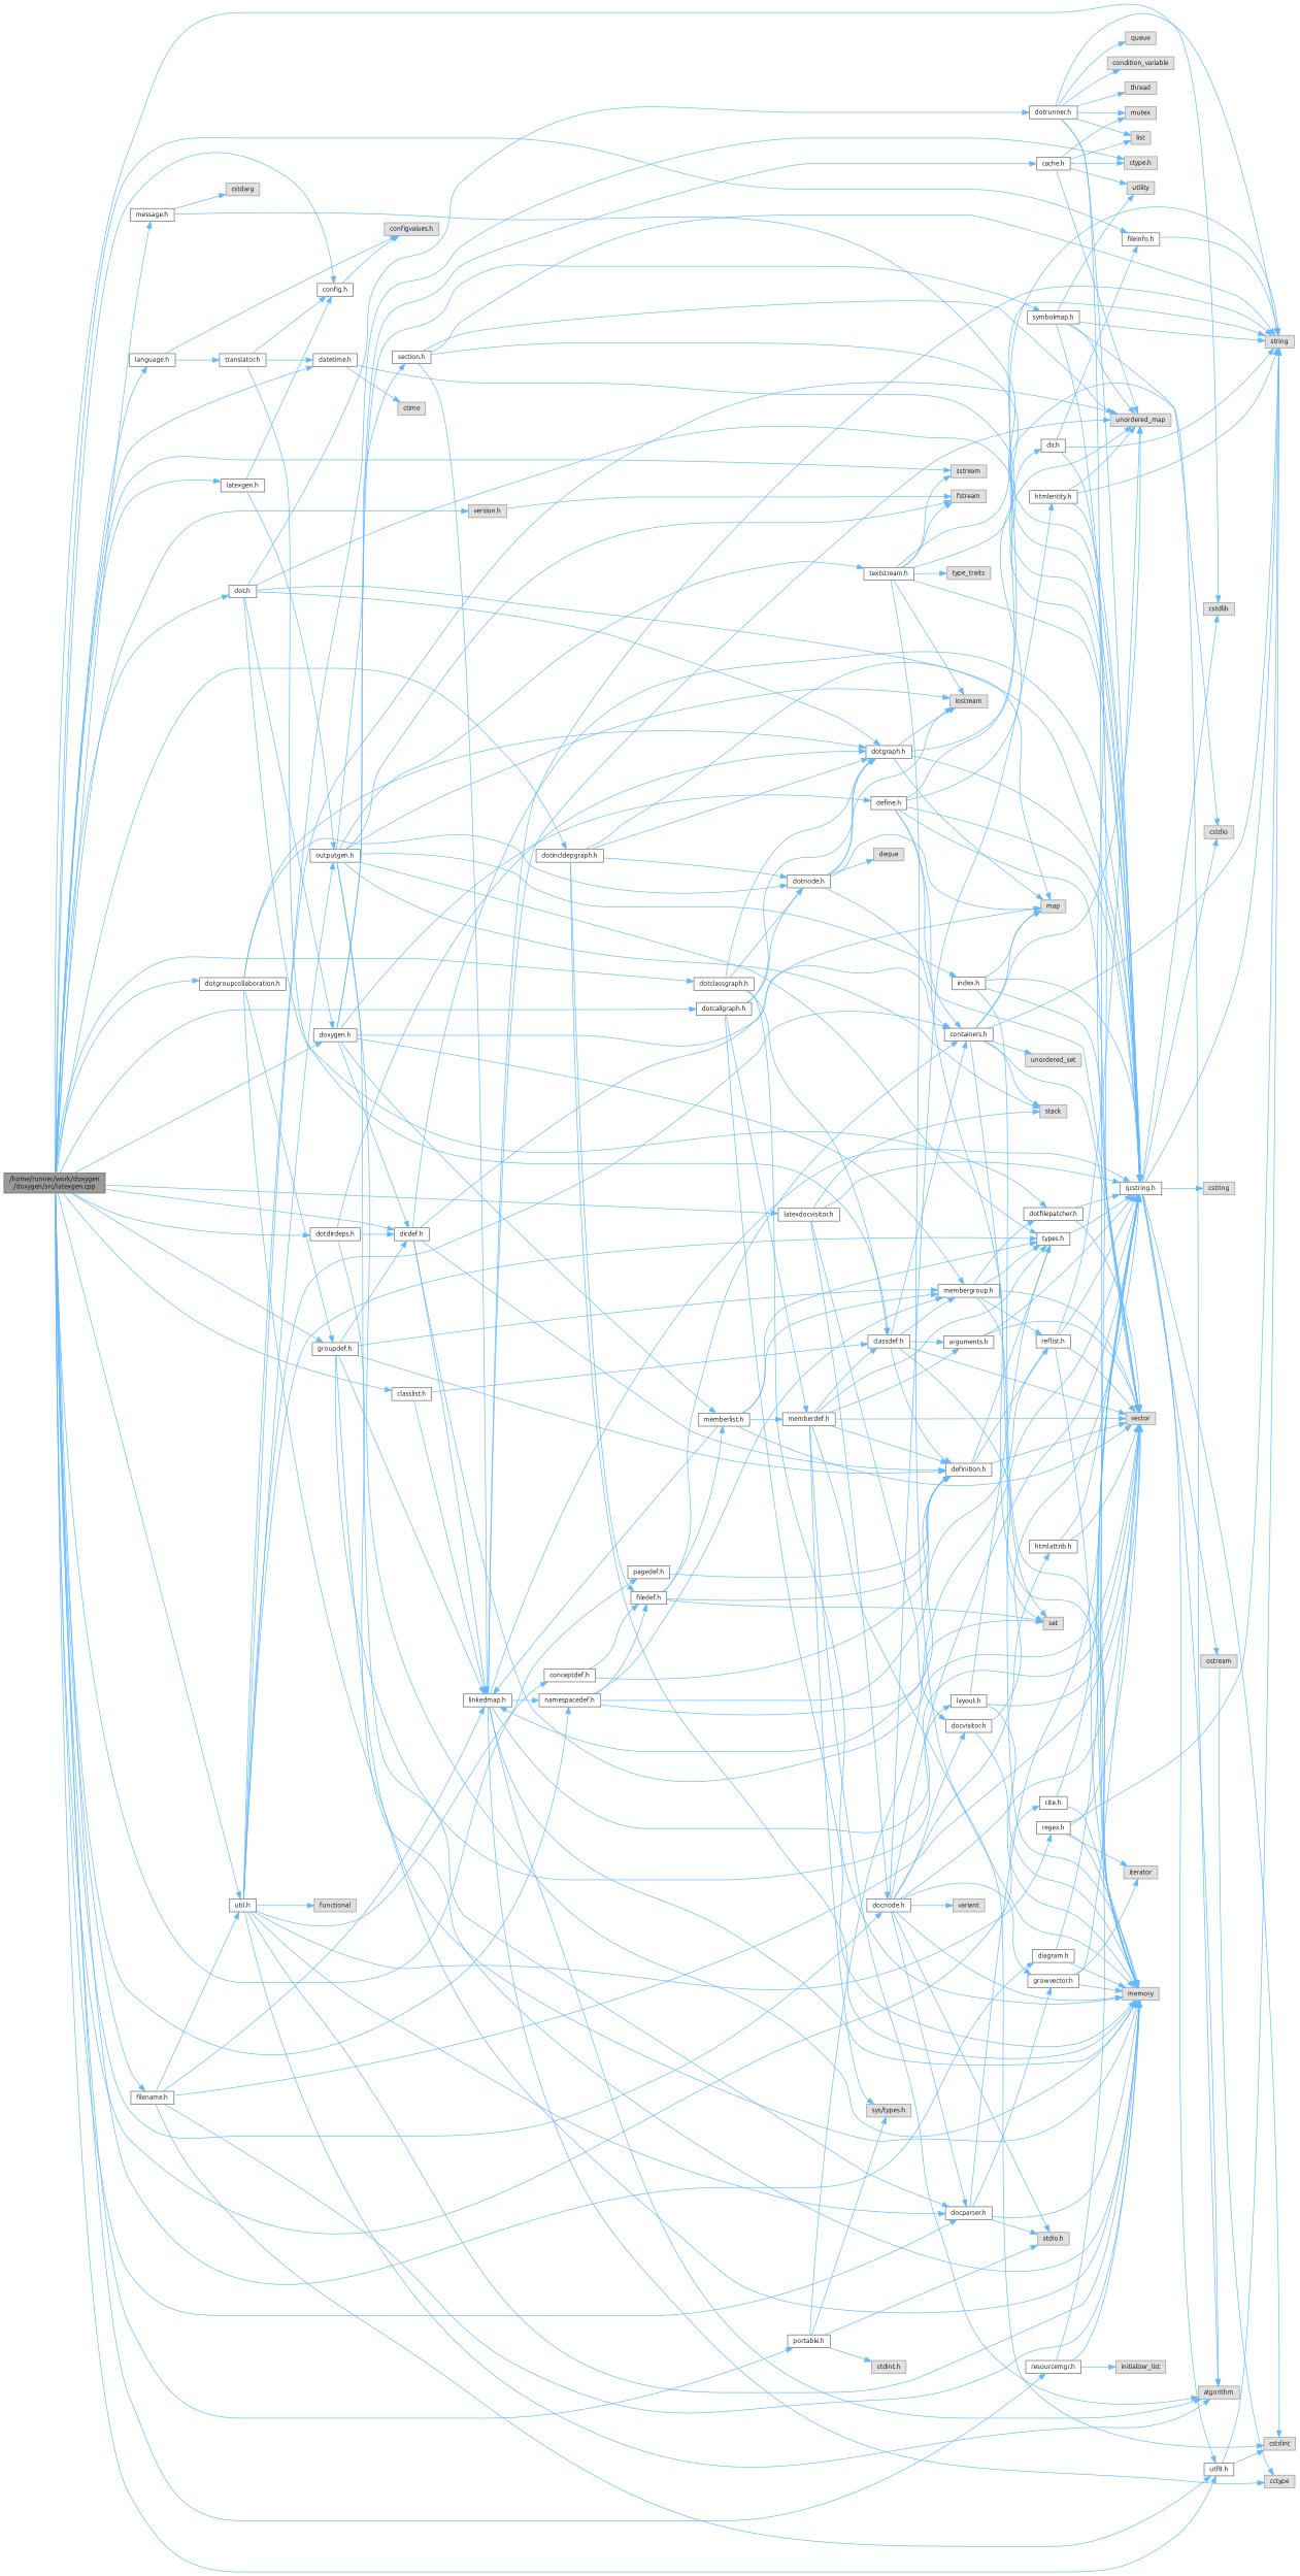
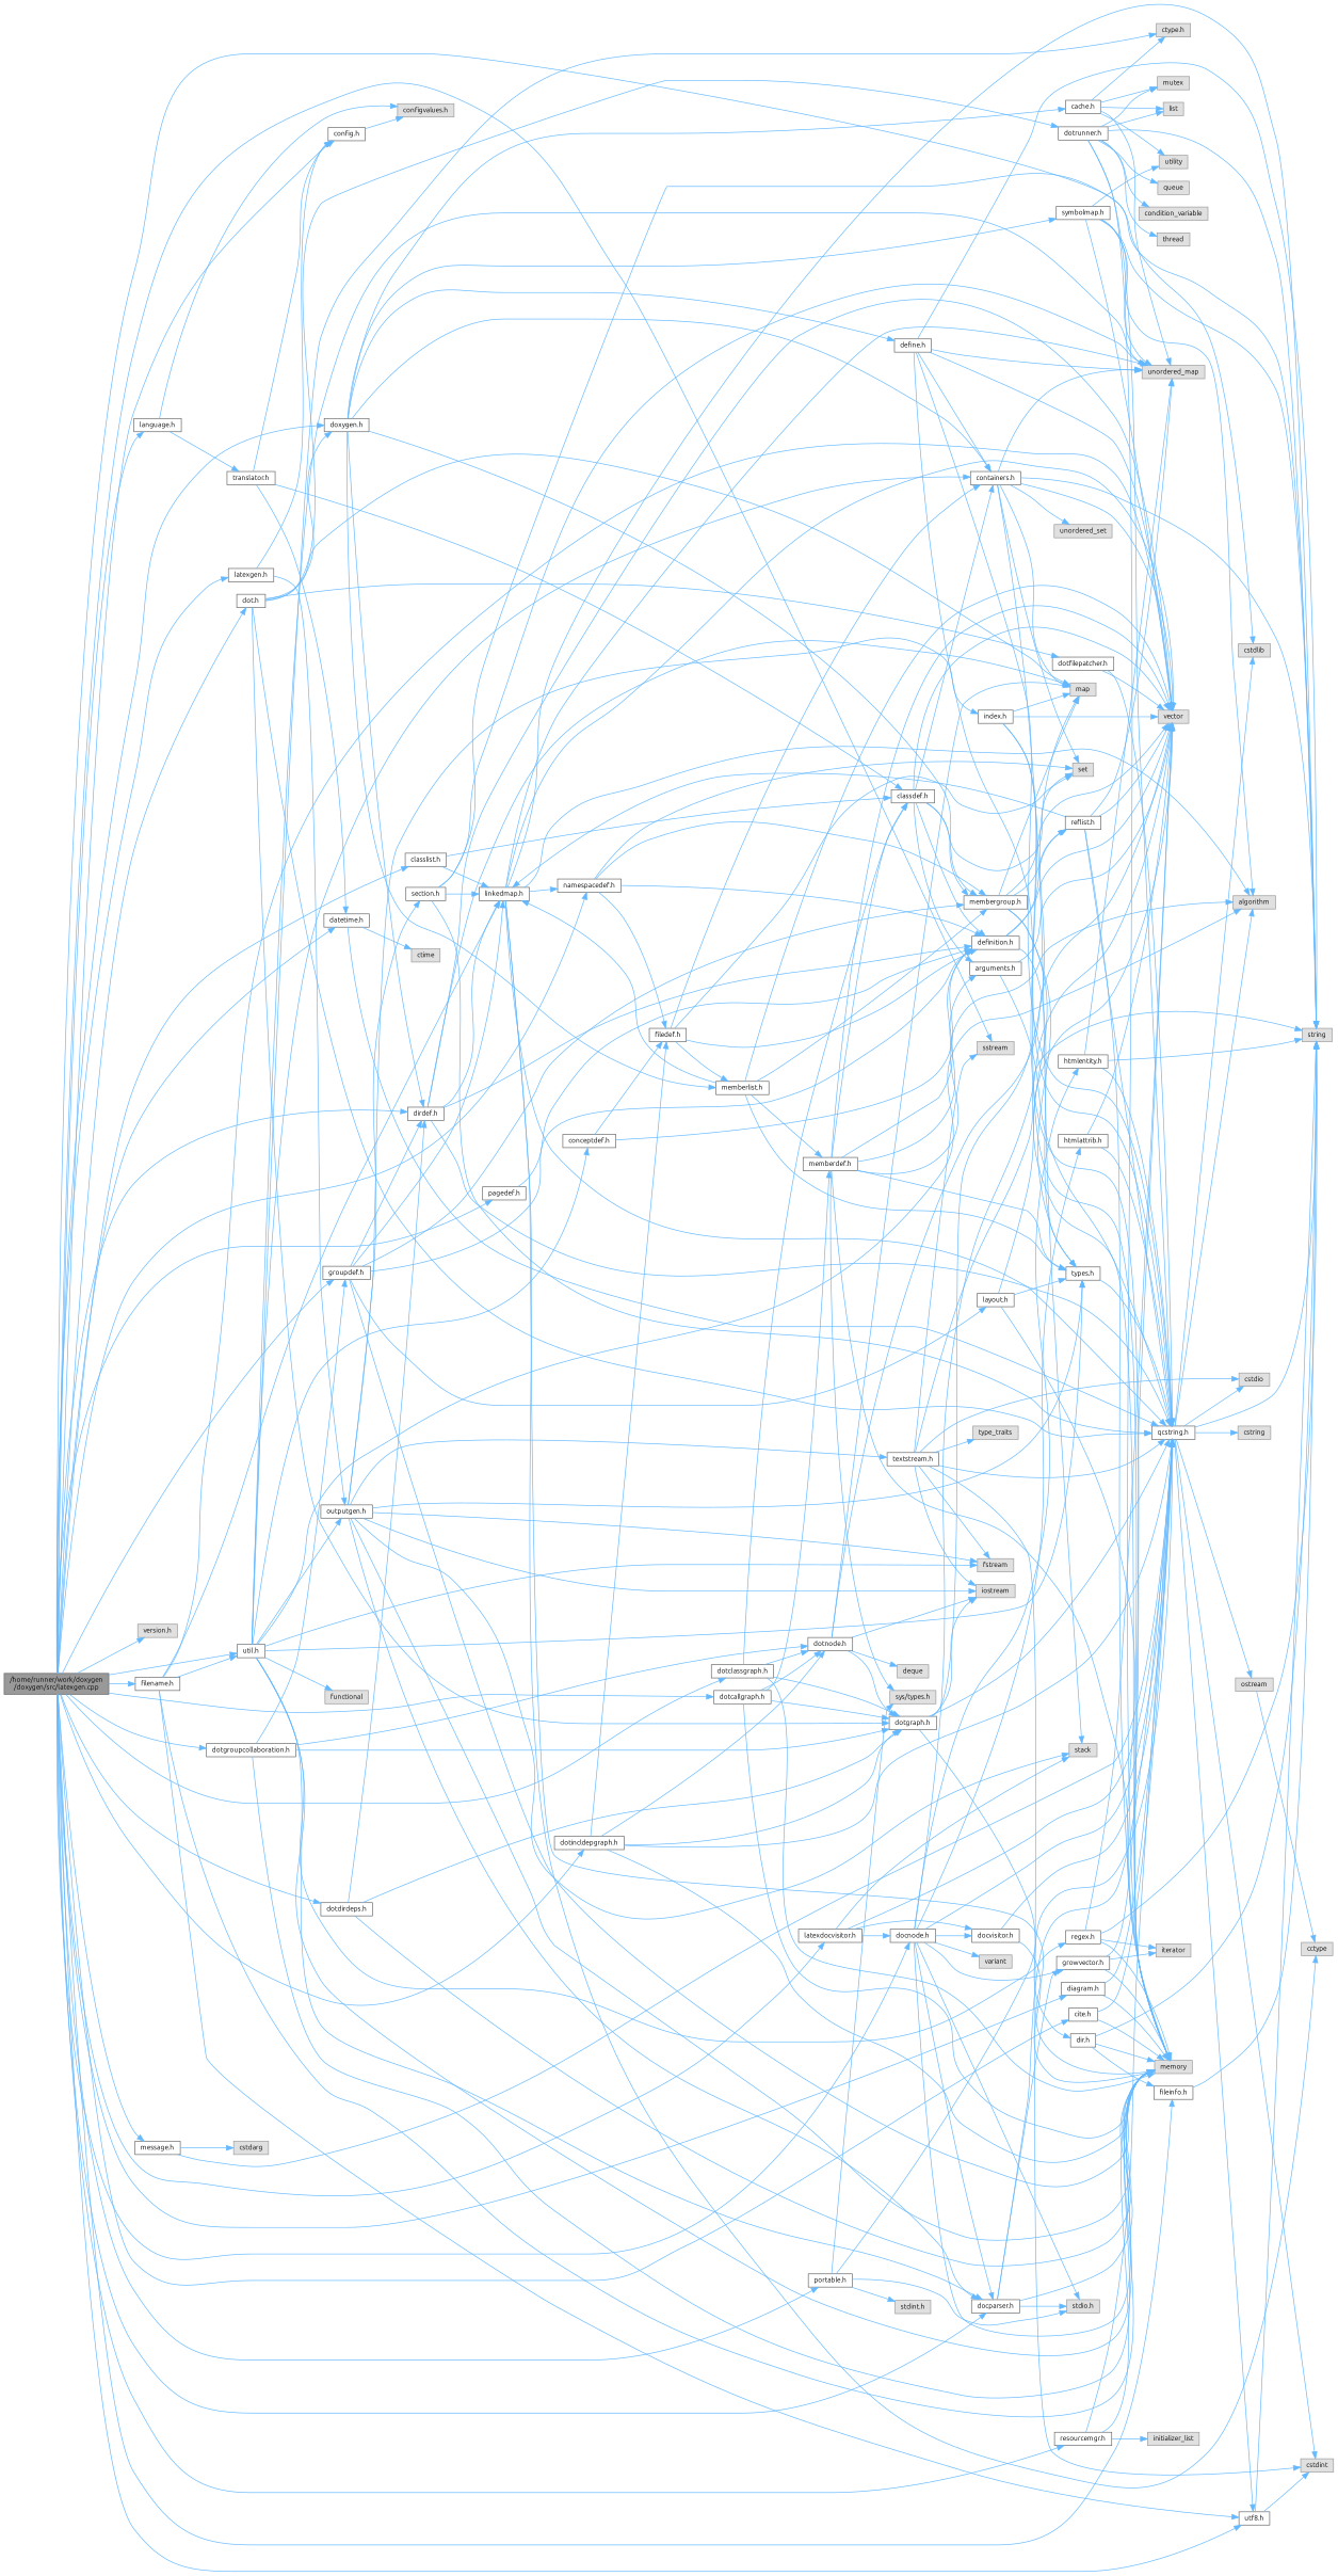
  digraph {
    fontname=Ubuntu
    rankdir=LR
    node [color=grey40 fillcolor=white fontname=Ubuntu fontsize=10 shape=box style=filled]
    edge [color=steelblue1 fontname=Ubuntu fontsize=10 labelfontname=Helvetica labelfontsize=10 style=solid]
    n1 [color=gray40 fillcolor=grey60 fontcolor=black height=0.2 label="/home/runner/work/doxygen\l/doxygen/src/latexgen.cpp" width=0.4]
    n2 [color=grey60 fillcolor="#E0E0E0" height=0.2 label=cstdlib width=0.4]
    n3 [color=grey60 fillcolor="#E0E0E0" height=0.2 label=sstream width=0.4]
    n4 [height=0.2 label="latexgen.h" width=0.4]
    n5 [height=0.2 label="config.h" width=0.4]
    n6 [height=0.2 label="utf8.h" width=0.4]
    n7 [height=0.2 label="docparser.h" width=0.4]
    n8 [height=0.2 label="message.h" width=0.4]
    n9 [height=0.2 label="doxygen.h" width=0.4]
    n10 [height=0.2 label="dirdef.h" width=0.4]
    n11 [height=0.2 label="util.h" width=0.4]
    n12 [height=0.2 label="diagram.h" width=0.4]
    n13 [height=0.2 label="language.h" width=0.4]
    n14 [height=0.2 label="datetime.h" width=0.4]
    n15 [color=grey60 fillcolor="#E0E0E0" height=0.2 label="version.h" width=0.4]
    n16 [height=0.2 label="dot.h" width=0.4]
    n17 [height=0.2 label="fileinfo.h" width=0.4]
    n18 [height=0.2 label="dotcallgraph.h" width=0.4]
    n19 [height=0.2 label="dotclassgraph.h" width=0.4]
    n20 [height=0.2 label="dotdirdeps.h" width=0.4]
    n21 [height=0.2 label="dotgroupcollaboration.h" width=0.4]
    n22 [height=0.2 label="groupdef.h" width=0.4]
    n23 [height=0.2 label="dotincldepgraph.h" width=0.4]
    n24 [height=0.2 label="pagedef.h" width=0.4]
    n25 [height=0.2 label="docnode.h" width=0.4]
    n26 [height=0.2 label="latexdocvisitor.h" width=0.4]
    n27 [height=0.2 label="cite.h" width=0.4]
    n28 [height=0.2 label="classlist.h" width=0.4]
    n29 [height=0.2 label="namespacedef.h" width=0.4]
    n30 [height=0.2 label="filename.h" width=0.4]
    n31 [height=0.2 label="resourcemgr.h" width=0.4]
    n32 [height=0.2 label="portable.h" width=0.4]
    n33 [height=0.2 label="outputgen.h" width=0.4]
    n34 [color=grey60 fillcolor="#E0E0E0" height=0.2 label="configvalues.h" width=0.4]
    n35 [color=grey60 fillcolor="#E0E0E0" height=0.2 label=string width=0.4]
    n36 [color=grey60 fillcolor="#E0E0E0" height=0.2 label=cstdint width=0.4]
    n37 [color=grey60 fillcolor="#E0E0E0" height=0.2 label=memory width=0.4]
    n38 [height=0.2 label="qcstring.h" width=0.4]
    n39 [color=grey60 fillcolor="#E0E0E0" height=0.2 label="stdio.h" width=0.4]
    n40 [height=0.2 label="growvector.h" width=0.4]
    n41 [color=grey60 fillcolor="#E0E0E0" height=0.2 label=cstdarg width=0.4]
    n42 [height=0.2 label="containers.h" width=0.4]
    n43 [height=0.2 label="membergroup.h" width=0.4]
    n44 [height=0.2 label="memberlist.h" width=0.4]
    n45 [height=0.2 label="define.h" width=0.4]
    n46 [height=0.2 label="cache.h" width=0.4]
    n47 [height=0.2 label="symbolmap.h" width=0.4]
    n48 [color=grey60 fillcolor="#E0E0E0" height=0.2 label=vector width=0.4]
    n49 [color=grey60 fillcolor="#E0E0E0" height=0.2 label=map width=0.4]
    n50 [height=0.2 label="linkedmap.h" width=0.4]
    n51 [height=0.2 label="definition.h" width=0.4]
    n52 [color=grey60 fillcolor="#E0E0E0" height=0.2 label=fstream width=0.4]
    n53 [height=0.2 label="types.h" width=0.4]
    n54 [color=grey60 fillcolor="#E0E0E0" height=0.2 label=algorithm width=0.4]
    n55 [color=grey60 fillcolor="#E0E0E0" height=0.2 label=unordered_map width=0.4]
    n56 [color=grey60 fillcolor="#E0E0E0" height=0.2 label="ctype.h" width=0.4]
    n57 [color=grey60 fillcolor="#E0E0E0" height=0.2 label=functional width=0.4]
    n58 [height=0.2 label="regex.h" width=0.4]
    n59 [height=0.2 label="conceptdef.h" width=0.4]
    n60 [height=0.2 label="translator.h" width=0.4]
    n61 [color=grey60 fillcolor="#E0E0E0" height=0.2 label=ctime width=0.4]
    n62 [height=0.2 label="dotgraph.h" width=0.4]
    n63 [height=0.2 label="dotfilepatcher.h" width=0.4]
    n64 [height=0.2 label="dotrunner.h" width=0.4]
    n65 [height=0.2 label="memberdef.h" width=0.4]
    n66 [height=0.2 label="dotnode.h" width=0.4]
    n67 [height=0.2 label="classdef.h" width=0.4]
    n68 [height=0.2 label="layout.h" width=0.4]
    n69 [height=0.2 label="filedef.h" width=0.4]
    n70 [color=grey60 fillcolor="#E0E0E0" height=0.2 label=variant width=0.4]
    n71 [height=0.2 label="docvisitor.h" width=0.4]
    n72 [height=0.2 label="htmlattrib.h" width=0.4]
    n73 [height=0.2 label="htmlentity.h" width=0.4]
    n74 [color=grey60 fillcolor="#E0E0E0" height=0.2 label=stack width=0.4]
    n75 [color=grey60 fillcolor="#E0E0E0" height=0.2 label=set width=0.4]
    n76 [color=grey60 fillcolor="#E0E0E0" height=0.2 label=initializer_list width=0.4]
    n77 [color=grey60 fillcolor="#E0E0E0" height=0.2 label="sys/types.h" width=0.4]
    n78 [color=grey60 fillcolor="#E0E0E0" height=0.2 label="stdint.h" width=0.4]
    n79 [color=grey60 fillcolor="#E0E0E0" height=0.2 label=iostream width=0.4]
    n80 [height=0.2 label="index.h" width=0.4]
    n81 [height=0.2 label="section.h" width=0.4]
    n82 [height=0.2 label="textstream.h" width=0.4]
    n83 [color=grey60 fillcolor="#E0E0E0" height=0.2 label=cstdio width=0.4]
    n84 [color=grey60 fillcolor="#E0E0E0" height=0.2 label=type_traits width=0.4]
    n85 [color=grey60 fillcolor="#E0E0E0" height=0.2 label=cstring width=0.4]
    n86 [color=grey60 fillcolor="#E0E0E0" height=0.2 label=ostream width=0.4]
    n87 [color=grey60 fillcolor="#E0E0E0" height=0.2 label=cctype width=0.4]
    n88 [color=grey60 fillcolor="#E0E0E0" height=0.2 label=iterator width=0.4]
    n89 [color=grey60 fillcolor="#E0E0E0" height=0.2 label=unordered_set width=0.4]
    n90 [height=0.2 label="reflist.h" width=0.4]
    n91 [color=grey60 fillcolor="#E0E0E0" height=0.2 label=list width=0.4]
    n92 [color=grey60 fillcolor="#E0E0E0" height=0.2 label=mutex width=0.4]
    n93 [color=grey60 fillcolor="#E0E0E0" height=0.2 label=utility width=0.4]
    n94 [height=0.2 label="arguments.h" width=0.4]
    n95 [height=0.2 label="dir.h" width=0.4]
    n96 [color=grey60 fillcolor="#E0E0E0" height=0.2 label=thread width=0.4]
    n97 [color=grey60 fillcolor="#E0E0E0" height=0.2 label=queue width=0.4]
    n98 [color=grey60 fillcolor="#E0E0E0" height=0.2 label=condition_variable width=0.4]
    n99 [color=grey60 fillcolor="#E0E0E0" height=0.2 label=deque width=0.4]
    n1 -> n2
    n1 -> n3
    n1 -> n4
    n1 -> n5
    n1 -> n6
    n1 -> n7
    n1 -> n8
    n1 -> n9
    n1 -> n10
    n1 -> n11
    n1 -> n12
    n1 -> n13
    n1 -> n14
    n1 -> n15
    n1 -> n16
    n1 -> n17
    n1 -> n18
    n1 -> n19
    n1 -> n20
    n1 -> n21
    n1 -> n22
    n1 -> n23
    n1 -> n24
    n1 -> n25
    n1 -> n26
    n1 -> n27
    n1 -> n28
    n1 -> n29
    n1 -> n30
    n1 -> n31
    n1 -> n32
    n4 -> n5
    n4 -> n33
    n5 -> n34
    n6 -> n35
    n6 -> n36
    n7 -> n37
    n7 -> n38
    n7 -> n39
    n7 -> n40
    n8 -> n38
    n8 -> n41
    n9 -> n10
    n9 -> n42
    n9 -> n43
    n9 -> n44
    n9 -> n45
    n9 -> n46
    n9 -> n47
    n10 -> n38
    n10 -> n48
    n10 -> n49
    n10 -> n50
    n10 -> n51
    n11 -> n7
    n11 -> n33
    n11 -> n37
    n11 -> n42
-   n15 -> n52
+   n11 -> n52
    n11 -> n53
    n11 -> n54
    n11 -> n55
    n11 -> n56
    n11 -> n57
    n11 -> n58
    n11 -> n59
    n12 -> n37
    n12 -> n38
    n13 -> n34
    n13 -> n60
    n14 -> n38
    n14 -> n61
    n16 -> n9
    n16 -> n38
    n16 -> n49
    n16 -> n62
    n16 -> n63
    n16 -> n64
    n17 -> n35
    n18 -> n37
    n18 -> n62
    n18 -> n65
    n18 -> n66
    n19 -> n37
    n19 -> n62
    n19 -> n66
    n19 -> n67
    n20 -> n10
    n20 -> n37
    n20 -> n62
    n21 -> n22
    n21 -> n37
    n21 -> n62
    n21 -> n66
    n22 -> n10
    n22 -> n37
    n22 -> n43
    n22 -> n50
    n22 -> n51
    n22 -> n68
    n23 -> n37
    n23 -> n38
    n23 -> n62
    n23 -> n66
    n23 -> n69
    n24 -> n51
    n25 -> n7
    n25 -> n37
    n25 -> n38
    n25 -> n39
    n25 -> n40
    n25 -> n48
    n25 -> n70
    n25 -> n71
    n25 -> n72
    n25 -> n73
    n26 -> n25
    n26 -> n38
    n26 -> n71
    n26 -> n74
    n27 -> n37
    n27 -> n38
    n28 -> n50
    n28 -> n67
    n29 -> n43
    n29 -> n51
    n29 -> n69
    n29 -> n75
    n30 -> n6
    n30 -> n11
    n30 -> n37
    n30 -> n48
    n30 -> n50
    n31 -> n37
    n31 -> n38
    n31 -> n76
    n32 -> n38
    n32 -> n39
    n32 -> n77
    n32 -> n78
    n33 -> n7
    n33 -> n37
    n33 -> n52
    n33 -> n53
    n33 -> n74
    n33 -> n79
    n33 -> n80
    n33 -> n81
    n33 -> n82
    n38 -> n2
    n38 -> n6
    n38 -> n35
    n38 -> n36
    n38 -> n54
    n38 -> n83
    n38 -> n85
    n38 -> n86
    n40 -> n37
    n40 -> n48
    n40 -> n88
    n42 -> n35
    n42 -> n48
    n42 -> n49
    n42 -> n55
    n42 -> n74
    n42 -> n75
    n42 -> n89
    n43 -> n37
    n43 -> n48
-   n43 -> n63
+   n43 -> n49
    n43 -> n53
    n43 -> n90
    n44 -> n43
    n44 -> n48
    n44 -> n50
    n44 -> n53
    n44 -> n65
    n45 -> n35
    n45 -> n37
    n45 -> n38
    n45 -> n42
    n45 -> n48
    n45 -> n55
    n46 -> n55
    n46 -> n56
    n46 -> n91
    n46 -> n92
    n46 -> n93
    n47 -> n35
    n47 -> n48
    n47 -> n54
    n47 -> n55
    n47 -> n93
    n50 -> n29
    n50 -> n35
    n50 -> n37
    n50 -> n38
    n50 -> n48
    n50 -> n54
    n50 -> n55
    n50 -> n87
    n51 -> n48
    n51 -> n53
    n51 -> n90
    n53 -> n38
    n58 -> n35
    n58 -> n37
    n58 -> n48
    n58 -> n88
    n59 -> n51
    n59 -> n69
    n60 -> n5
    n60 -> n14
    n60 -> n67
    n62 -> n38
    n62 -> n49
    n62 -> n79
    n62 -> n95
    n63 -> n38
    n63 -> n48
    n64 -> n35
    n64 -> n37
    n64 -> n38
    n64 -> n91
    n64 -> n92
    n64 -> n96
    n64 -> n97
    n64 -> n98
    n65 -> n37
    n65 -> n48
    n65 -> n51
    n65 -> n53
    n65 -> n54
    n65 -> n67
    n65 -> n77
    n65 -> n94
    n66 -> n48
    n66 -> n49
    n66 -> n62
    n66 -> n79
    n66 -> n99
    n67 -> n42
    n67 -> n43
    n67 -> n48
    n67 -> n51
    n67 -> n75
    n67 -> n94
    n68 -> n37
    n68 -> n48
    n68 -> n53
    n69 -> n42
    n69 -> n44
    n69 -> n51
    n69 -> n75
    n71 -> n37
    n71 -> n38
    n72 -> n38
    n72 -> n48
    n73 -> n35
    n73 -> n38
    n73 -> n55
    n80 -> n37
    n80 -> n38
    n80 -> n48
    n80 -> n49
    n81 -> n35
    n81 -> n38
    n81 -> n50
    n81 -> n55
    n82 -> n3
    n82 -> n35
    n82 -> n36
    n82 -> n38
    n82 -> n52
    n82 -> n79
    n82 -> n83
    n82 -> n84
    n86 -> n87
    n90 -> n37
    n90 -> n38
    n90 -> n48
    n90 -> n50
    n90 -> n55
    n94 -> n38
    n94 -> n48
    n95 -> n17
    n95 -> n35
    n95 -> n37
  }
